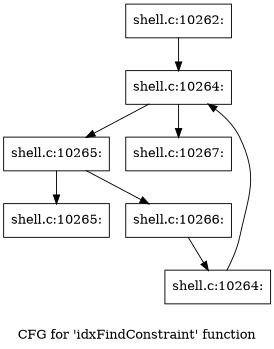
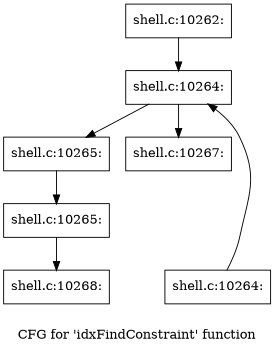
  digraph {
    label="CFG for 'idxFindConstraint' function"
    node [shape=record]
    n1 [label="{shell.c:10262:}"]
    n2 [label="{shell.c:10264:}"]
    n3 [label="{shell.c:10265:}"]
    n4 [label="{shell.c:10267:}"]
    n5 [label="{shell.c:10265:}"]
-   n6 [label="{shell.c:10266:}"]
+   n7 [label="{shell.c:10268:}"]
    n8 [label="{shell.c:10264:}"]
    n1 -> n2
    n2 -> n3
    n2 -> n4
    n3 -> n5
-   n3 -> n6
-   n6 -> n8
+   n5 -> n7
    n8 -> n2
  }
